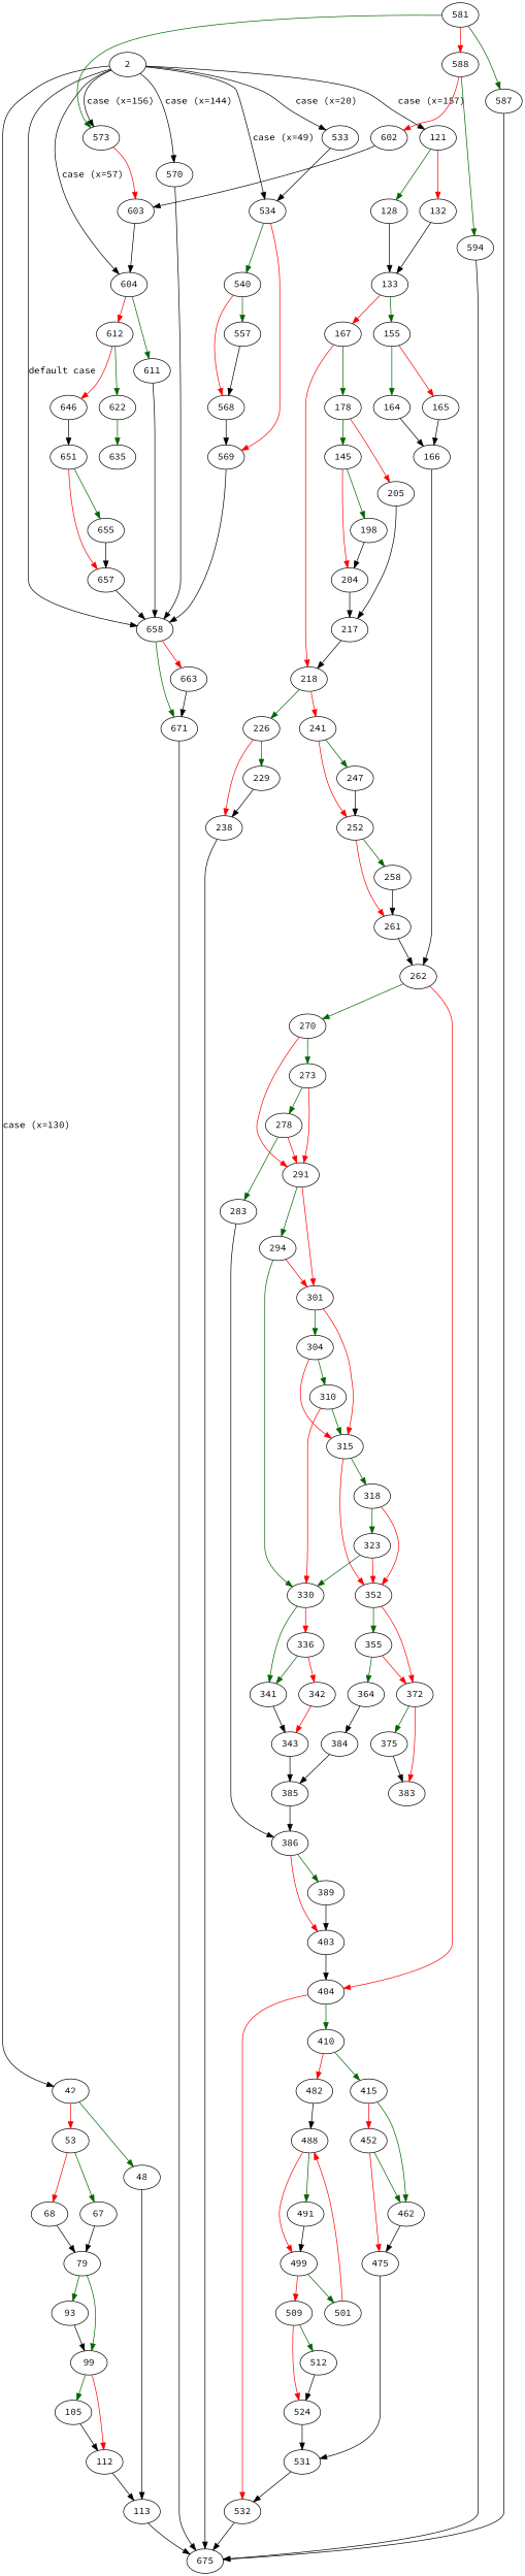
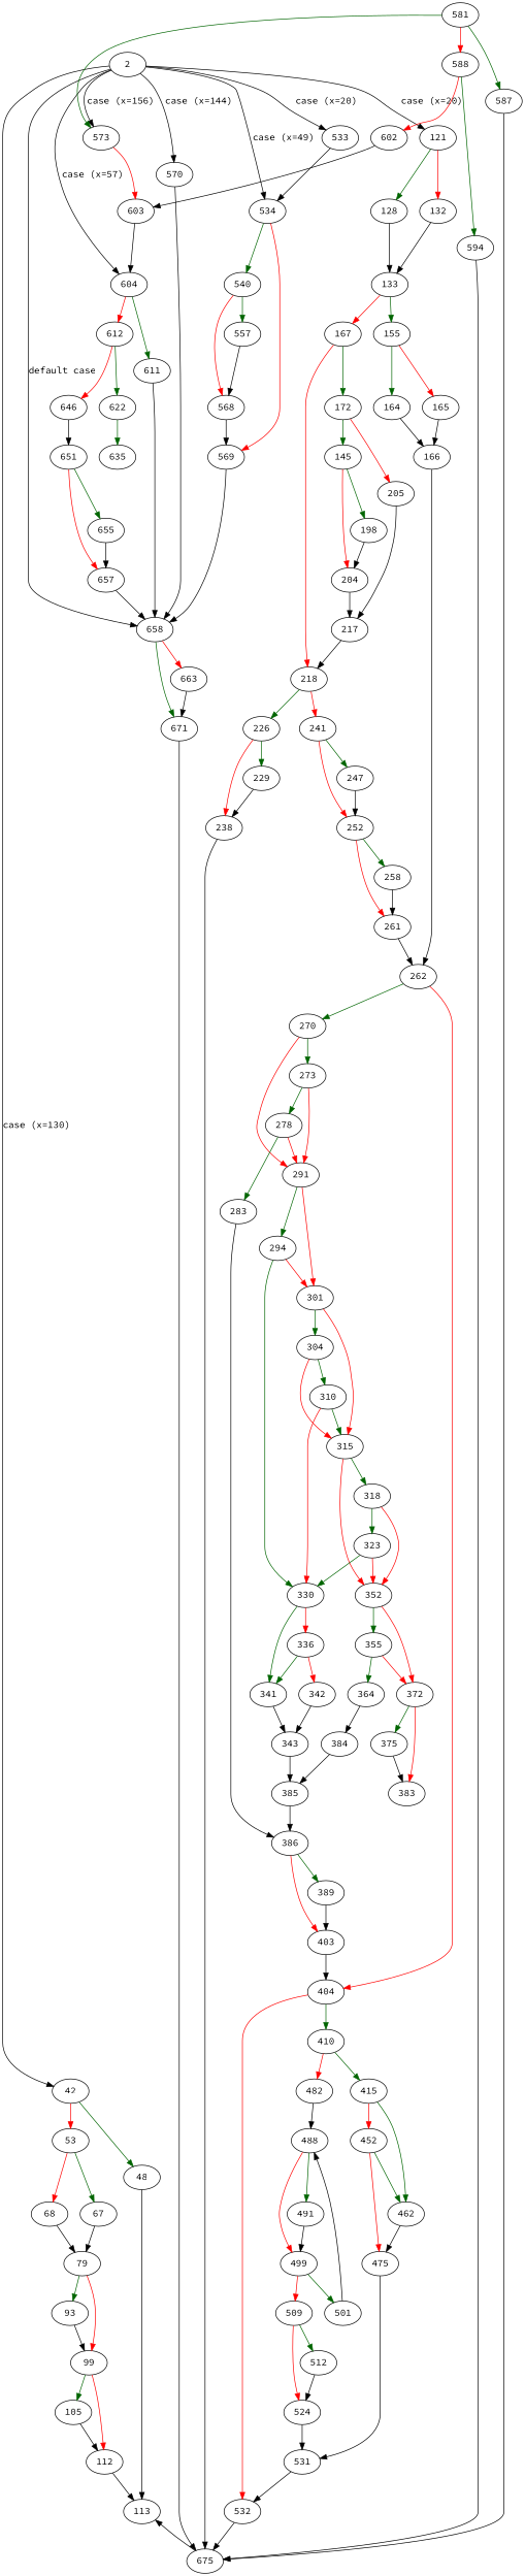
  strict digraph {
    fontname="Source Code Pro"
    node [fontname="Source Code Pro"]
    edge [fontname="Source Code Pro"]
    2 [entry=true]
    42
    121
    533
    534
    570
    573
    604
    658
    48
    53
    128
    132
    540
    569
    603
    611
    612
    671
    663
    113
    67
    68
    133
    557
    568
    581
    587
    588
    622
    646
    675
    79
    93
    99
    105
    112
    155
    167
    164
    165
-   178
+   178 [label=172]
    218
    166
    n45 [label=145]
    205
    226
    241
    262
    270
    404
    273
    291
    410
    532
    198
    204
    217
    229
    238
    247
    252
    258
    261
    278
    294
    301
    415
    482
    283
    330
    304
    315
    386
    389
    403
    341
    336
    310
    318
    352
    343
    342
    323
    355
    372
    364
    375
    383
    385
    384
    462
    452
    488
    475
    491
    499
    531
    501
    509
    512
    524
    594
    602
    635
    651
    655
    657
    2 -> 42 [cond="case (x=130)" label="case (x=130)"]
-   2 -> 121 [cond="case (x=157)" label="case (x=157)"]
+   2 -> 121 [cond="case (x=157)" label="case (x=20)"]
    2 -> 533 [cond="case (x=20)" label="case (x=20)"]
    2 -> 534 [cond="case (x=49)" label="case (x=49)"]
    2 -> 570 [cond="case (x=144)" label="case (x=144)"]
    2 -> 573 [cond="case (x=156)" label="case (x=156)"]
    2 -> 604 [cond="case (x=57)" label="case (x=57)"]
    2 -> 658 [cond="default case" label="default case"]
    42 -> 48 [color=darkgreen cond=true]
    42 -> 53 [color=red cond=false]
    121 -> 128 [color=darkgreen cond=true]
    121 -> 132 [color=red cond=false]
    533 -> 534
    534 -> 540 [color=darkgreen cond=true]
    534 -> 569 [color=red cond=false]
    570 -> 658
    573 -> 603 [color=red cond=false]
    604 -> 611 [color=darkgreen cond=true]
    604 -> 612 [color=red cond=false]
    658 -> 671 [color=darkgreen cond=true]
    658 -> 663 [color=red cond=false]
    48 -> 113
    53 -> 67 [color=darkgreen cond=true]
    53 -> 68 [color=red cond=false]
    128 -> 133
    132 -> 133
    540 -> 557 [color=darkgreen cond=true]
    540 -> 568 [color=red cond=false]
    569 -> 658
    603 -> 604
    611 -> 658
    612 -> 622 [color=darkgreen cond=true]
    612 -> 646 [color=red cond=false]
    671 -> 675
    663 -> 671
-   113 -> 675
+   675 -> 113
    67 -> 79
    68 -> 79
    133 -> 155 [color=darkgreen cond=true]
    133 -> 167 [color=red cond=false]
    557 -> 568
    568 -> 569
    581 -> 573 [color=darkgreen cond=true]
    581 -> 587 [color=darkgreen cond=true]
    581 -> 588 [color=red cond=false]
    587 -> 675
    588 -> 594 [color=darkgreen cond=true]
    588 -> 602 [color=red cond=false]
    622 -> 635 [color=darkgreen cond=true]
    646 -> 651
    79 -> 93 [color=darkgreen cond=true]
-   79 -> 99 [color=darkgreen cond=false]
+   79 -> 99 [color=red cond=false]
    93 -> 99
    99 -> 105 [color=darkgreen cond=true]
    99 -> 112 [color=red cond=false]
    105 -> 112
    112 -> 113
    155 -> 164 [color=darkgreen cond=true]
    155 -> 165 [color=red cond=false]
    167 -> 178 [color=darkgreen cond=true]
    167 -> 218 [color=red cond=false]
    164 -> 166
    165 -> 166
    178 -> n45 [color=darkgreen cond=true]
    178 -> 205 [color=red cond=false]
    218 -> 226 [color=darkgreen cond=true]
    218 -> 241 [color=red cond=false]
    166 -> 262
    n45 -> 198 [color=darkgreen cond=true]
    n45 -> 204 [color=red cond=false]
    205 -> 217
    226 -> 229 [color=darkgreen cond=true]
    226 -> 238 [color=red cond=false]
    241 -> 247 [color=darkgreen cond=true]
    241 -> 252 [color=red cond=false]
    262 -> 270 [color=darkgreen cond=true]
    262 -> 404 [color=red cond=false]
    270 -> 273 [color=darkgreen cond=true]
    270 -> 291 [color=red cond=false]
    404 -> 410 [color=darkgreen cond=true]
    404 -> 532 [color=red cond=false]
    273 -> 291 [color=red cond=false]
    273 -> 278 [color=darkgreen cond=true]
    291 -> 294 [color=darkgreen cond=true]
    291 -> 301 [color=red cond=false]
    410 -> 415 [color=darkgreen cond=true]
    410 -> 482 [color=red cond=false]
    532 -> 675
    198 -> 204
    204 -> 217
    217 -> 218
    229 -> 238
    238 -> 675
    247 -> 252
    252 -> 258 [color=darkgreen cond=true]
    252 -> 261 [color=red cond=false]
    258 -> 261
    261 -> 262
    278 -> 291 [color=red cond=false]
    278 -> 283 [color=darkgreen cond=true]
    294 -> 301 [color=red cond=false]
    294 -> 330 [color=darkgreen cond=true]
    301 -> 304 [color=darkgreen cond=true]
    301 -> 315 [color=red cond=false]
    415 -> 462 [color=darkgreen cond=true]
    415 -> 452 [color=red cond=false]
    482 -> 488
    283 -> 386
    330 -> 341 [color=darkgreen cond=true]
    330 -> 336 [color=red cond=false]
    304 -> 315 [color=red cond=false]
    304 -> 310 [color=darkgreen cond=true]
    315 -> 318 [color=darkgreen cond=true]
    315 -> 352 [color=red cond=false]
    386 -> 389 [color=darkgreen cond=true]
    386 -> 403 [color=red cond=false]
    389 -> 403
    403 -> 404
    341 -> 343
    336 -> 341 [color=darkgreen cond=true]
    336 -> 342 [color=red cond=false]
    310 -> 330 [color=red cond=false]
    310 -> 315 [color=darkgreen cond=true]
    318 -> 352 [color=red cond=false]
    318 -> 323 [color=darkgreen cond=true]
    352 -> 355 [color=darkgreen cond=true]
    352 -> 372 [color=red cond=false]
    343 -> 385
-   342 -> 343 [color=red]
+   342 -> 343
    323 -> 330 [color=darkgreen cond=true]
    323 -> 352 [color=red cond=false]
    355 -> 372 [color=red cond=false]
    355 -> 364 [color=darkgreen cond=true]
    372 -> 375 [color=darkgreen cond=true]
    372 -> 383 [color=red cond=false]
    364 -> 384
    375 -> 383
    385 -> 386
    384 -> 385
    462 -> 475
    452 -> 462 [color=darkgreen cond=true]
    452 -> 475 [color=red cond=false]
    488 -> 491 [color=darkgreen cond=true]
    488 -> 499 [color=red cond=false]
    475 -> 531
    491 -> 499
    499 -> 501 [color=darkgreen cond=true]
    499 -> 509 [color=red cond=false]
    531 -> 532
-   501 -> 488 [color=red]
+   501 -> 488
    509 -> 512 [color=darkgreen cond=true]
    509 -> 524 [color=red cond=false]
    512 -> 524
    524 -> 531
    594 -> 675
    602 -> 603
    651 -> 655 [color=darkgreen cond=true]
    651 -> 657 [color=red cond=false]
    655 -> 657
    657 -> 658
  }
